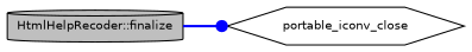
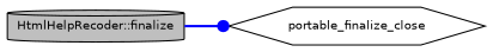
  digraph {
    rankdir=LR
    node [color=black fontname=Helvetica fontsize=10 style=filled]
    n1 [fillcolor=grey75 fontcolor=black height=0.2 label="HtmlHelpRecoder::finalize" shape=cylinder width=0.4]
-   n2 [fillcolor=white height=0.2 label=portable_iconv_close shape=hexagon width=0.4]
+   n2 [fillcolor=white height=0.2 label=portable_finalize_close shape=hexagon width=0.4]
    n1 -> n2 [color=blue fontname=Helvetica fontsize=10 labelfontname=Helvetica labelfontsize=10 style=bold arrowhead=dot]
  }
